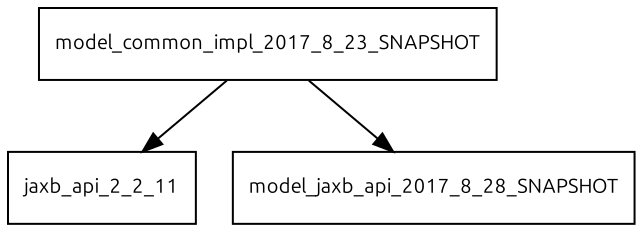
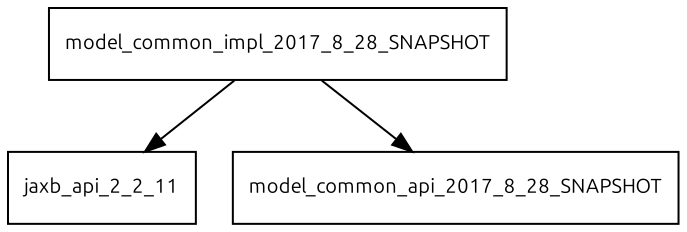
  digraph {
    fontname=Ubuntu
    node [fontname=Ubuntu fontsize=10.0 shape=box]
    edge [fontname=Ubuntu]
-   model_common_impl_2017_8_28_SNAPSHOT [label=model_common_impl_2017_8_23_SNAPSHOT]
+   model_common_impl_2017_8_28_SNAPSHOT
    jaxb_api_2_2_11
-   model_common_api_2017_8_28_SNAPSHOT [label=model_jaxb_api_2017_8_28_SNAPSHOT]
+   model_common_api_2017_8_28_SNAPSHOT
    model_common_impl_2017_8_28_SNAPSHOT -> jaxb_api_2_2_11
    model_common_impl_2017_8_28_SNAPSHOT -> model_common_api_2017_8_28_SNAPSHOT
  }
